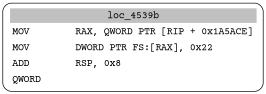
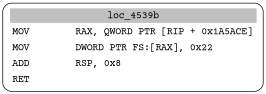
  digraph {
    fontname="Courier Prime"
-   n1 [fontname="Courier Prime" label=<<table border="0" cellborder="0" cellpadding="3"><tr><td align="center" colspan="2" bgcolor="grey">loc_4539b</td></tr><tr><td align="left">MOV        RAX, QWORD PTR [RIP + 0x1A5ACE]</td></tr><tr><td align="left">MOV        DWORD PTR FS:[RAX], 0x22</td></tr><tr><td align="left">ADD        RSP, 0x8</td></tr><tr><td align="left">QWORD        </td></tr></table>> shape=Mrecord]
+   n1 [fontname="Courier Prime" label=<<table border="0" cellborder="0" cellpadding="3"><tr><td align="center" colspan="2" bgcolor="grey">loc_4539b</td></tr><tr><td align="left">MOV        RAX, QWORD PTR [RIP + 0x1A5ACE]</td></tr><tr><td align="left">MOV        DWORD PTR FS:[RAX], 0x22</td></tr><tr><td align="left">ADD        RSP, 0x8</td></tr><tr><td align="left">RET        </td></tr></table>> shape=Mrecord]
  }
